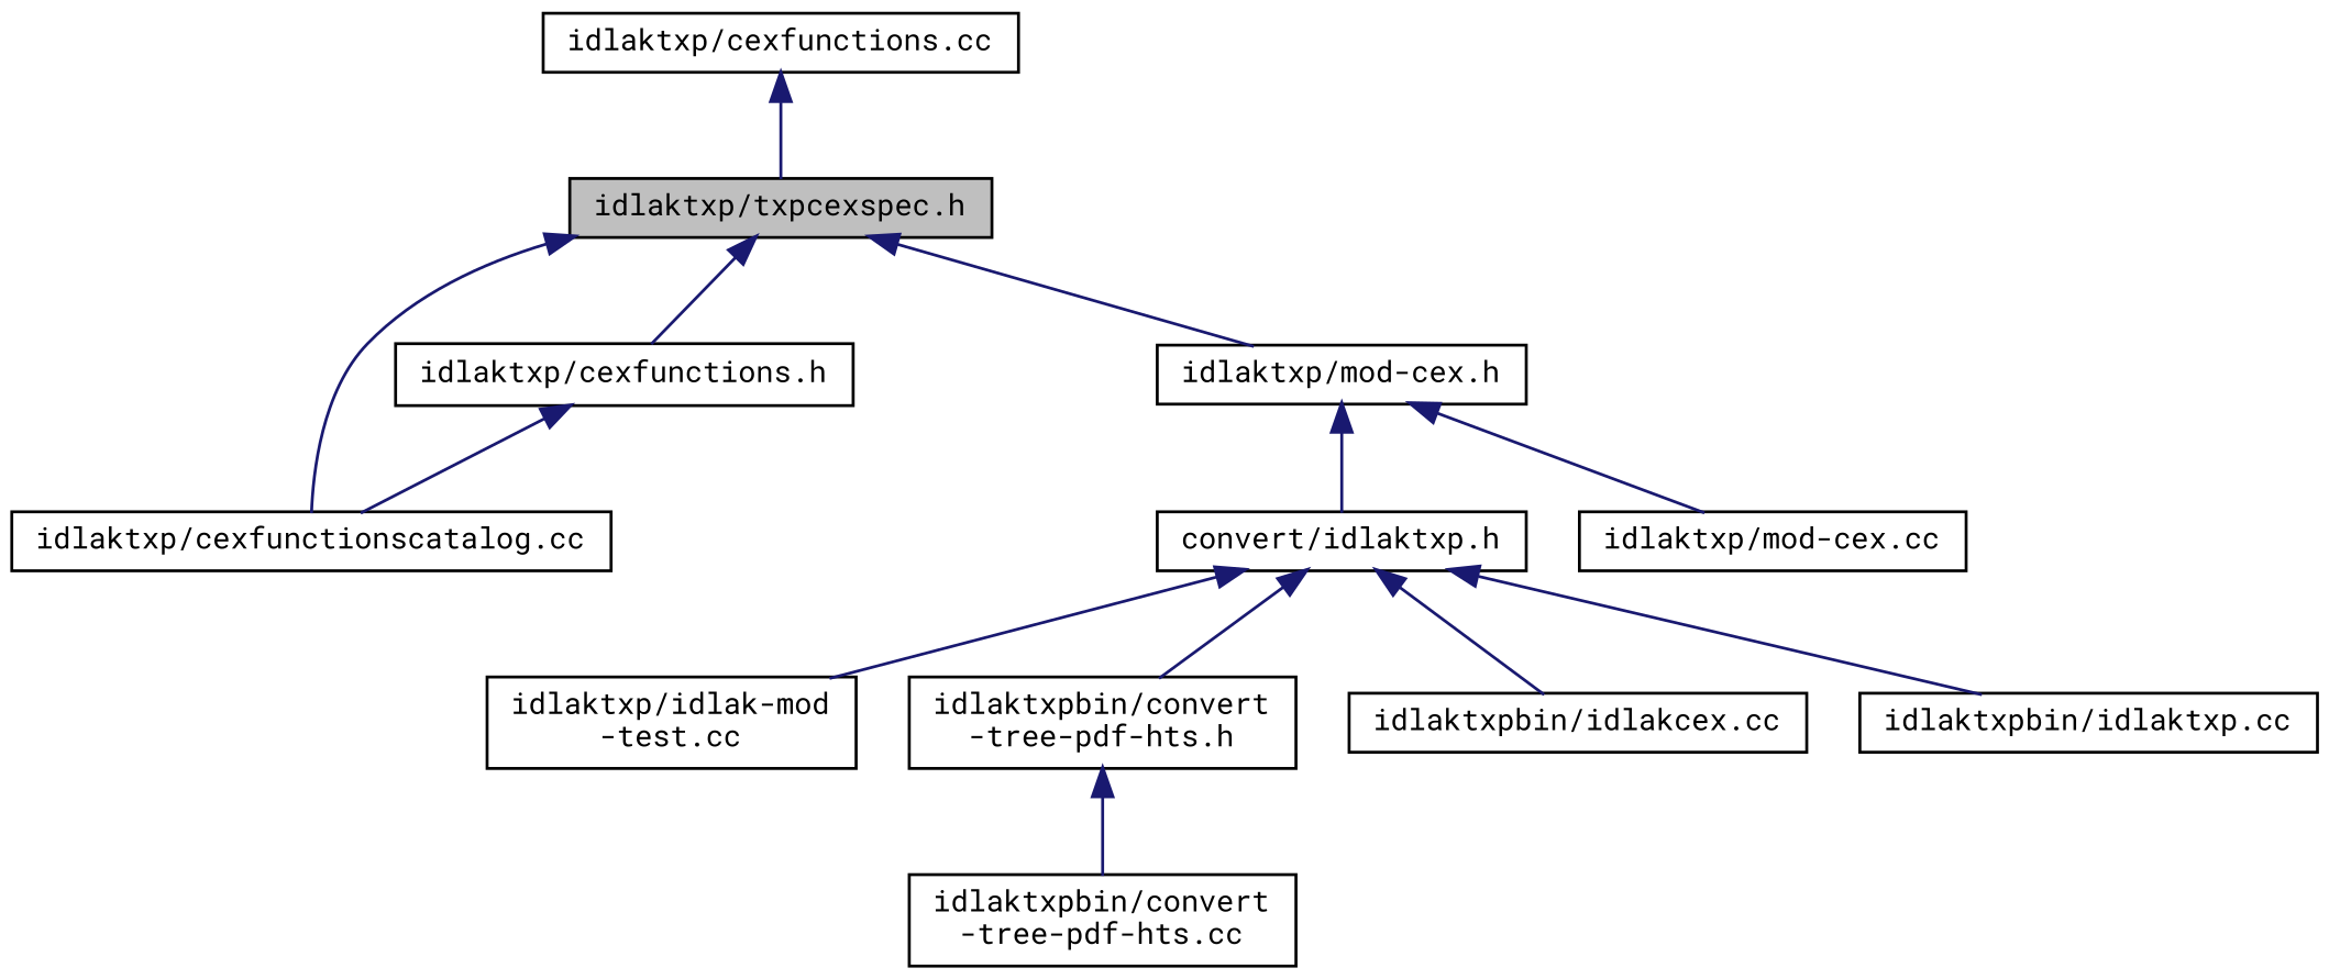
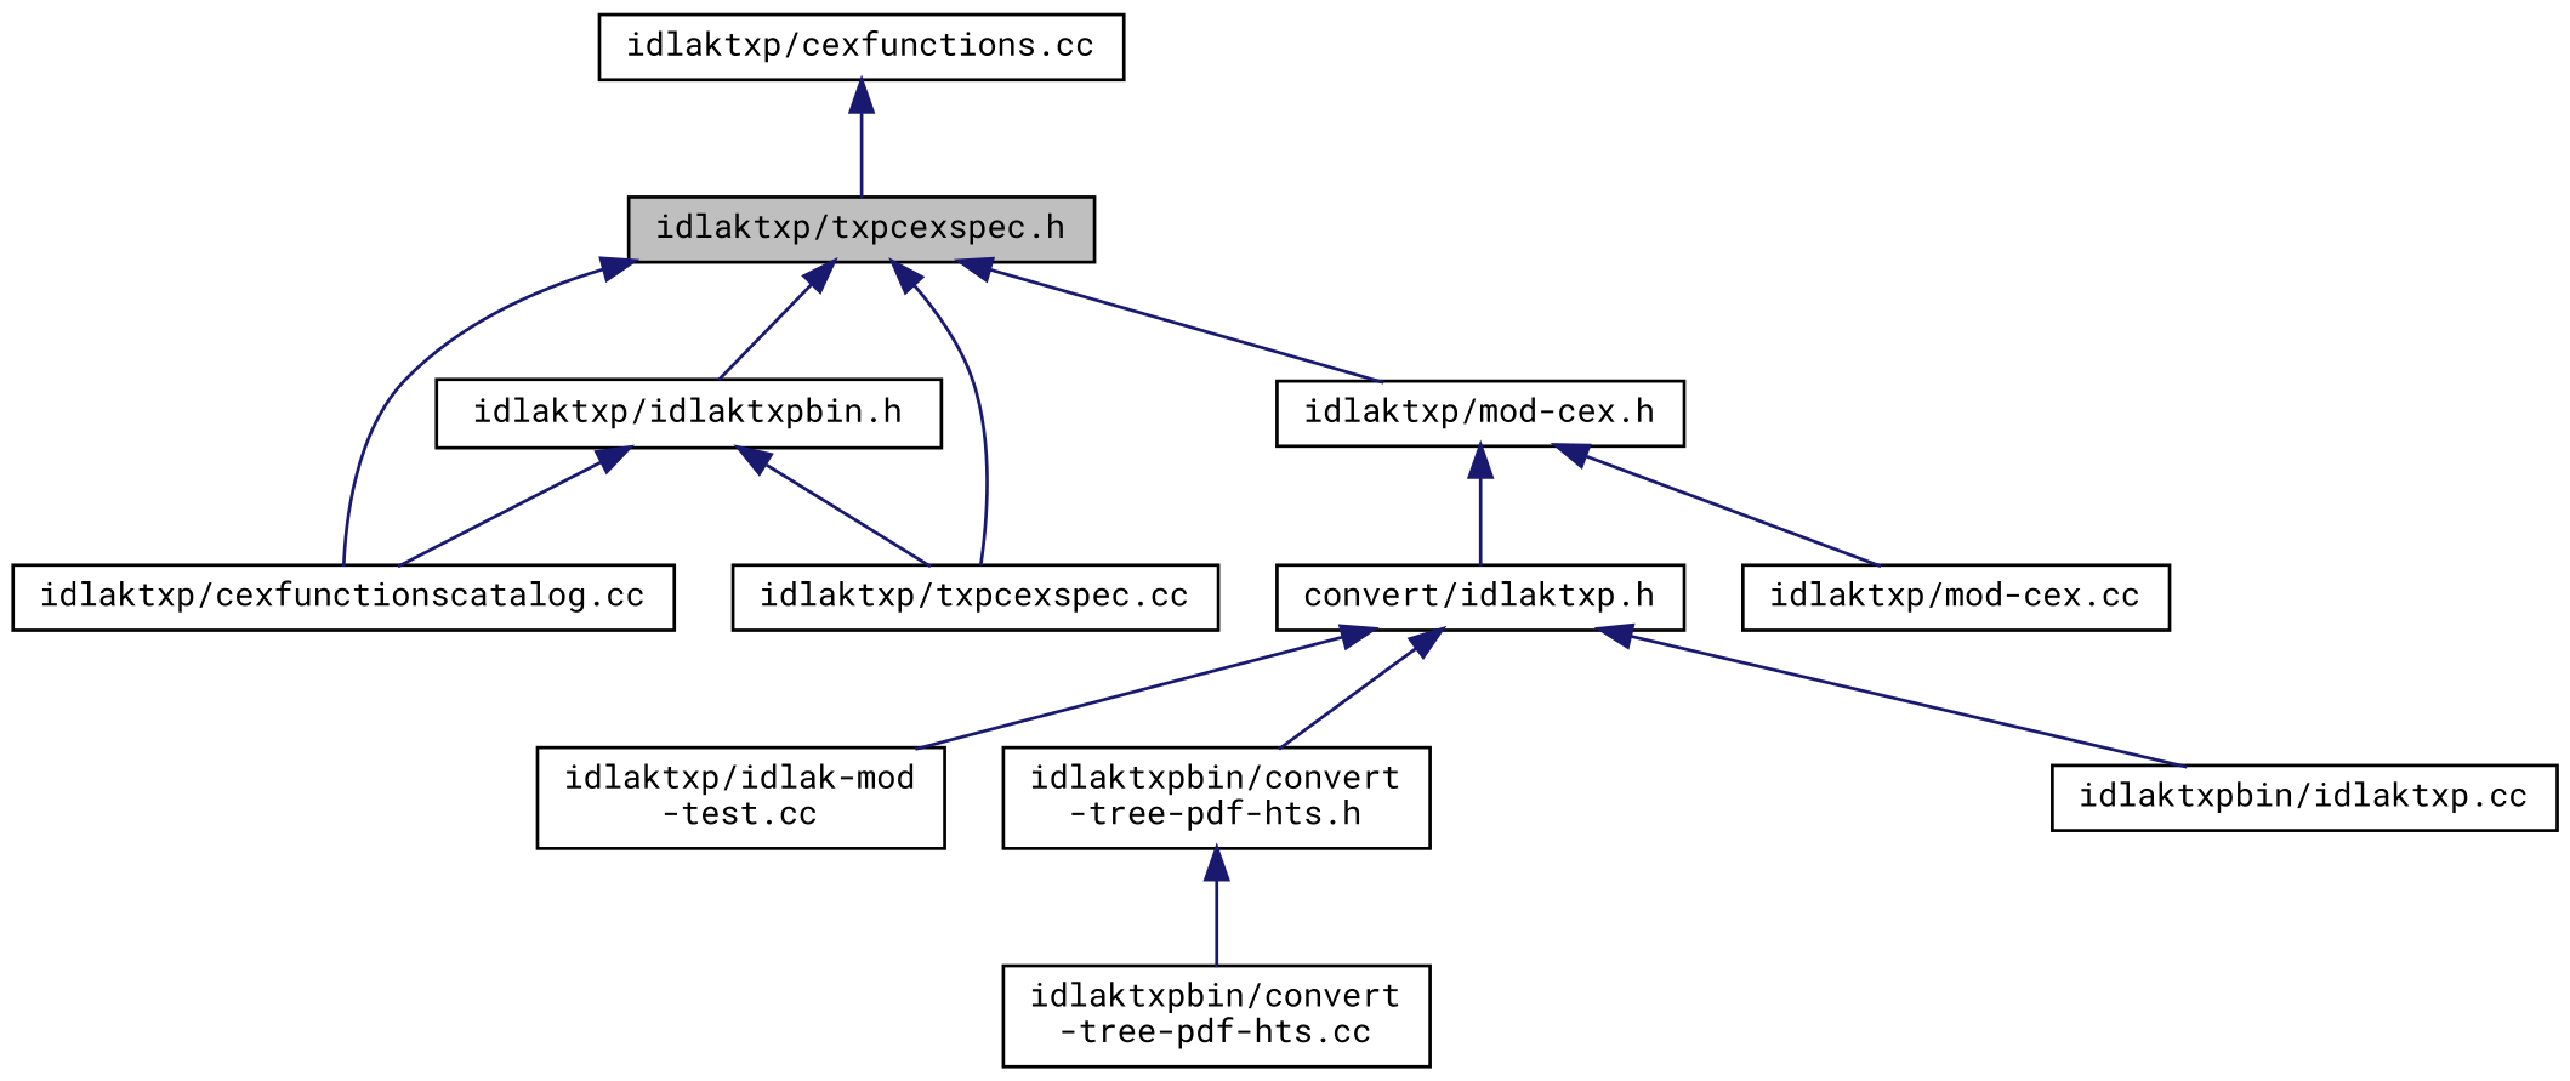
  digraph {
    fontname="Roboto Mono"
    node [color=black fillcolor=white fontname="Roboto Mono" fontsize=10 shape=record style=filled]
    edge [color=midnightblue dir=back fontname="Roboto Mono" fontsize=10 labelfontname=Helvetica labelfontsize=10 style=solid]
    n1 [fillcolor=grey75 fontcolor=black height=0.2 label="idlaktxp/txpcexspec.h" width=0.4]
-   n2 [height=0.2 label="idlaktxp/cexfunctions.h" width=0.4]
+   n2 [height=0.2 label="idlaktxp/idlaktxpbin.h" width=0.4]
    n3 [height=0.2 label="idlaktxp/cexfunctionscatalog.cc" width=0.4]
+   n4 [height=0.2 label="idlaktxp/txpcexspec.cc" width=0.4]
    n5 [height=0.2 label="idlaktxp/mod-cex.h" width=0.4]
    n6 [height=0.2 label="idlaktxp/cexfunctions.cc" width=0.4]
    n7 [height=0.2 label="convert/idlaktxp.h" width=0.4]
    n8 [height=0.2 label="idlaktxp/mod-cex.cc" width=0.4]
    n9 [height=0.2 label="idlaktxp/idlak-mod\l-test.cc" width=0.4]
    n10 [height=0.2 label="idlaktxpbin/convert\l-tree-pdf-hts.h" width=0.4]
-   n11 [height=0.2 label="idlaktxpbin/idlakcex.cc" width=0.4]
    n12 [height=0.2 label="idlaktxpbin/idlaktxp.cc" width=0.4]
    n13 [height=0.2 label="idlaktxpbin/convert\l-tree-pdf-hts.cc" width=0.4]
    n1 -> n2
    n1 -> n3
+   n1 -> n4
    n1 -> n5
    n2 -> n3
+   n2 -> n4
    n5 -> n7
    n5 -> n8
    n6 -> n1
    n7 -> n9
    n7 -> n10
-   n7 -> n11
    n7 -> n12
    n10 -> n13
  }
